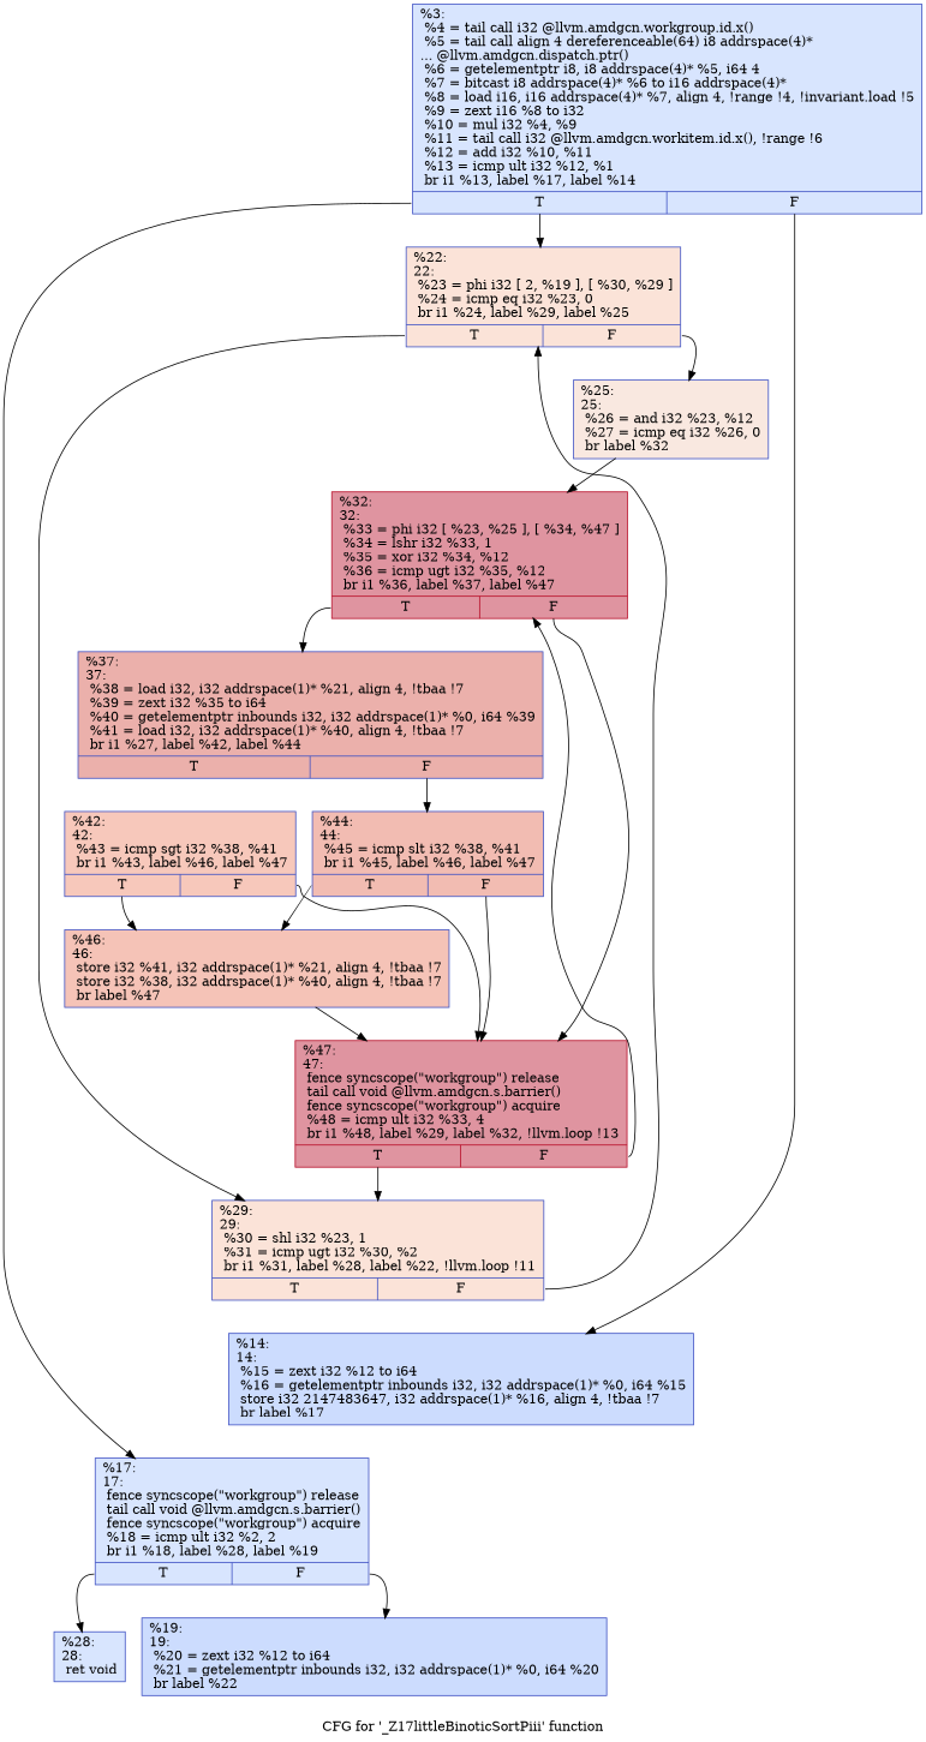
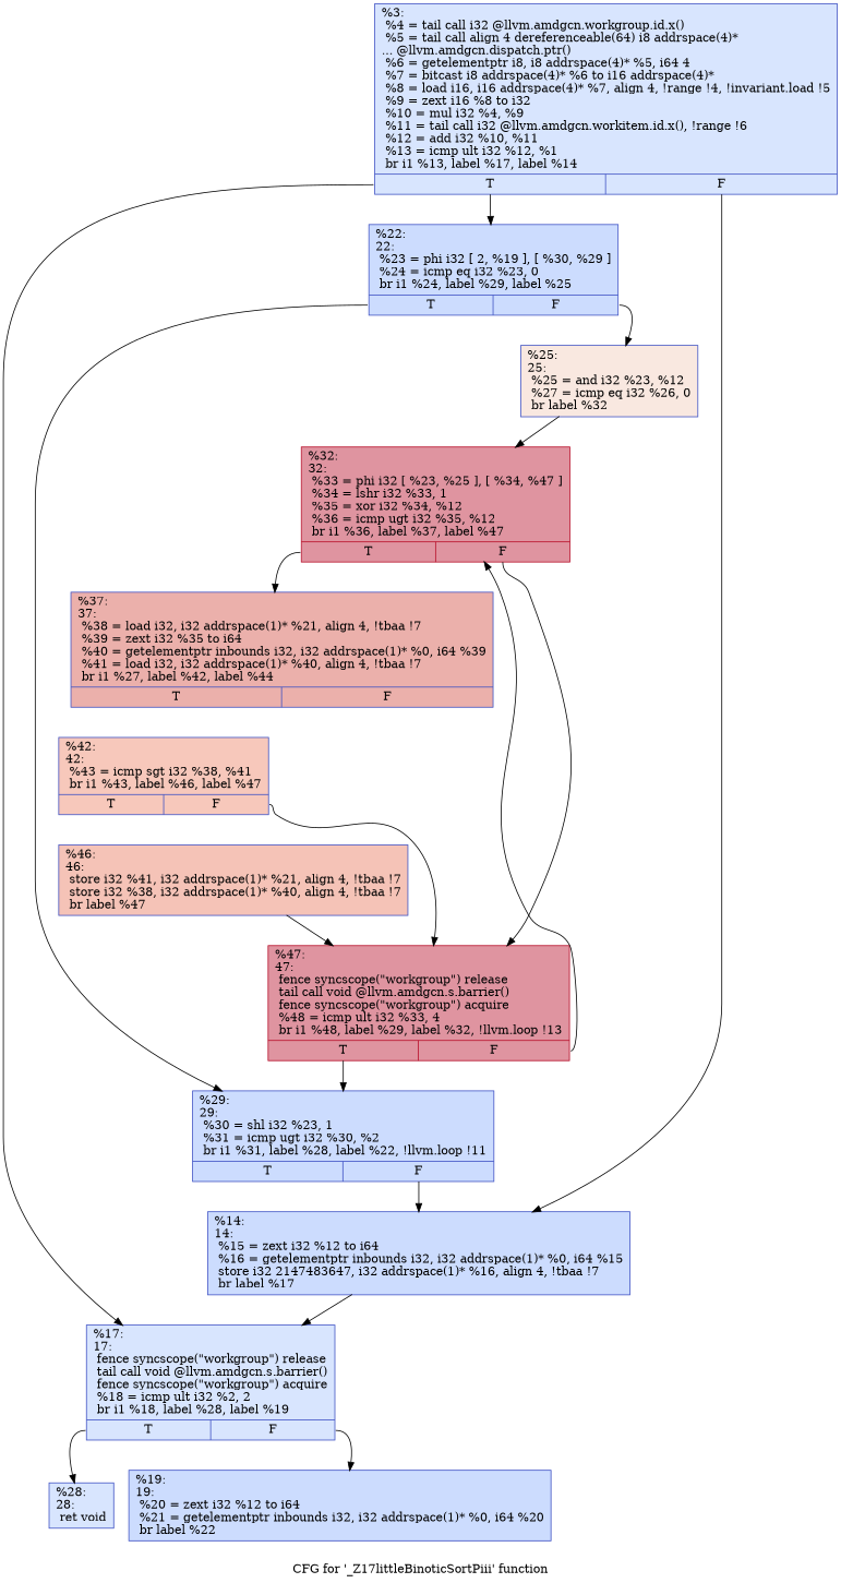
  digraph {
    label="CFG for '_Z17littleBinoticSortPiii' function"
    node [color="#3d50c3ff" fillcolor="#a7c5fe70" shape=record style=filled]
    edge [tailport=s0]
    n1 [label="{%3:\l  %4 = tail call i32 @llvm.amdgcn.workgroup.id.x()\l  %5 = tail call align 4 dereferenceable(64) i8 addrspace(4)*\l... @llvm.amdgcn.dispatch.ptr()\l  %6 = getelementptr i8, i8 addrspace(4)* %5, i64 4\l  %7 = bitcast i8 addrspace(4)* %6 to i16 addrspace(4)*\l  %8 = load i16, i16 addrspace(4)* %7, align 4, !range !4, !invariant.load !5\l  %9 = zext i16 %8 to i32\l  %10 = mul i32 %4, %9\l  %11 = tail call i32 @llvm.amdgcn.workitem.id.x(), !range !6\l  %12 = add i32 %10, %11\l  %13 = icmp ult i32 %12, %1\l  br i1 %13, label %17, label %14\l|{<s0>T|<s1>F}}"]
    n2 [label="{%17:\l17:                                               \l  fence syncscope(\"workgroup\") release\l  tail call void @llvm.amdgcn.s.barrier()\l  fence syncscope(\"workgroup\") acquire\l  %18 = icmp ult i32 %2, 2\l  br i1 %18, label %28, label %19\l|{<s0>T|<s1>F}}"]
    n3 [fillcolor="#8caffe70" label="{%14:\l14:                                               \l  %15 = zext i32 %12 to i64\l  %16 = getelementptr inbounds i32, i32 addrspace(1)* %0, i64 %15\l  store i32 2147483647, i32 addrspace(1)* %16, align 4, !tbaa !7\l  br label %17\l}"]
-   n4 [fillcolor="#f6bfa670" label="{%22:\l22:                                               \l  %23 = phi i32 [ 2, %19 ], [ %30, %29 ]\l  %24 = icmp eq i32 %23, 0\l  br i1 %24, label %29, label %25\l|{<s0>T|<s1>F}}"]
+   n4 [fillcolor="#8caffe70" label="{%22:\l22:                                               \l  %23 = phi i32 [ 2, %19 ], [ %30, %29 ]\l  %24 = icmp eq i32 %23, 0\l  br i1 %24, label %29, label %25\l|{<s0>T|<s1>F}}"]
    n5 [label="{%28:\l28:                                               \l  ret void\l}"]
    n6 [fillcolor="#8caffe70" label="{%19:\l19:                                               \l  %20 = zext i32 %12 to i64\l  %21 = getelementptr inbounds i32, i32 addrspace(1)* %0, i64 %20\l  br label %22\l}"]
-   n7 [fillcolor="#f6bfa670" label="{%29:\l29:                                               \l  %30 = shl i32 %23, 1\l  %31 = icmp ugt i32 %30, %2\l  br i1 %31, label %28, label %22, !llvm.loop !11\l|{<s0>T|<s1>F}}"]
-   n8 [fillcolor="#f1ccb870" label="{%25:\l25:                                               \l  %26 = and i32 %23, %12\l  %27 = icmp eq i32 %26, 0\l  br label %32\l}"]
+   n7 [fillcolor="#8caffe70" label="{%29:\l29:                                               \l  %30 = shl i32 %23, 1\l  %31 = icmp ugt i32 %30, %2\l  br i1 %31, label %28, label %22, !llvm.loop !11\l|{<s0>T|<s1>F}}"]
+   n8 [fillcolor="#f1ccb870" label="{%25:\l25:                                               \l  %25 = and i32 %23, %12\l  %27 = icmp eq i32 %26, 0\l  br label %32\l}"]
    n9 [color="#b70d28ff" fillcolor="#b70d2870" label="{%32:\l32:                                               \l  %33 = phi i32 [ %23, %25 ], [ %34, %47 ]\l  %34 = lshr i32 %33, 1\l  %35 = xor i32 %34, %12\l  %36 = icmp ugt i32 %35, %12\l  br i1 %36, label %37, label %47\l|{<s0>T|<s1>F}}"]
    n10 [fillcolor="#d24b4070" label="{%37:\l37:                                               \l  %38 = load i32, i32 addrspace(1)* %21, align 4, !tbaa !7\l  %39 = zext i32 %35 to i64\l  %40 = getelementptr inbounds i32, i32 addrspace(1)* %0, i64 %39\l  %41 = load i32, i32 addrspace(1)* %40, align 4, !tbaa !7\l  br i1 %27, label %42, label %44\l|{<s0>T|<s1>F}}"]
    n11 [color="#b70d28ff" fillcolor="#b70d2870" label="{%47:\l47:                                               \l  fence syncscope(\"workgroup\") release\l  tail call void @llvm.amdgcn.s.barrier()\l  fence syncscope(\"workgroup\") acquire\l  %48 = icmp ult i32 %33, 4\l  br i1 %48, label %29, label %32, !llvm.loop !13\l|{<s0>T|<s1>F}}"]
-   n12 [fillcolor="#e1675170" label="{%44:\l44:                                               \l  %45 = icmp slt i32 %38, %41\l  br i1 %45, label %46, label %47\l|{<s0>T|<s1>F}}"]
    n13 [fillcolor="#ed836670" label="{%42:\l42:                                               \l  %43 = icmp sgt i32 %38, %41\l  br i1 %43, label %46, label %47\l|{<s0>T|<s1>F}}"]
    n14 [fillcolor="#e8765c70" label="{%46:\l46:                                               \l  store i32 %41, i32 addrspace(1)* %21, align 4, !tbaa !7\l  store i32 %38, i32 addrspace(1)* %40, align 4, !tbaa !7\l  br label %47\l}"]
    n1 -> n2
    n1 -> n3 [tailport=s1]
    n1 -> n4
    n2 -> n5
    n2 -> n6 [tailport=s1]
+   n3 -> n2
    n4 -> n7
    n4 -> n8 [tailport=s1]
-   n7 -> n4 [tailport=s1]
+   n7 -> n3 [tailport=s1]
    n8 -> n9
    n9 -> n10
    n9 -> n11 [tailport=s1]
-   n10 -> n12 [tailport=s1]
    n11 -> n7
    n11 -> n9 [tailport=s1]
-   n12 -> n11 [tailport=s1]
-   n12 -> n14
    n13 -> n11 [tailport=s1]
-   n13 -> n14
    n14 -> n11
  }
